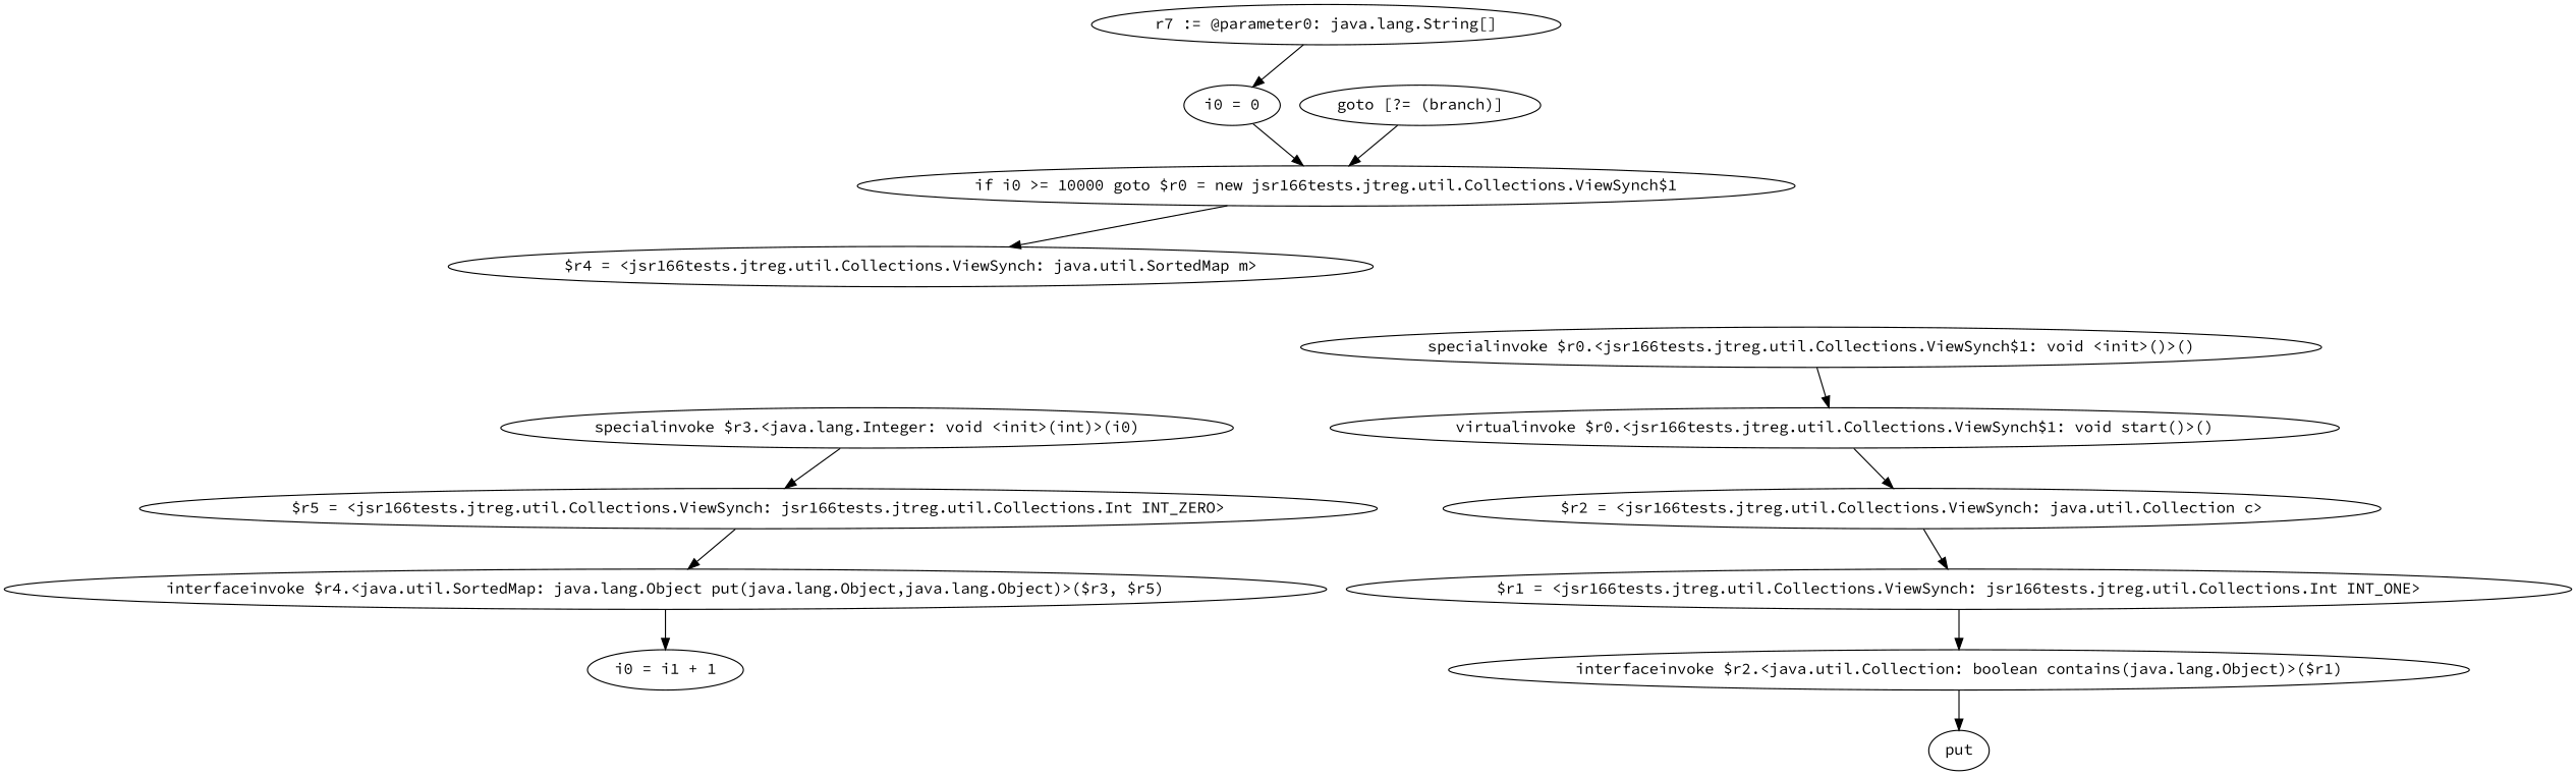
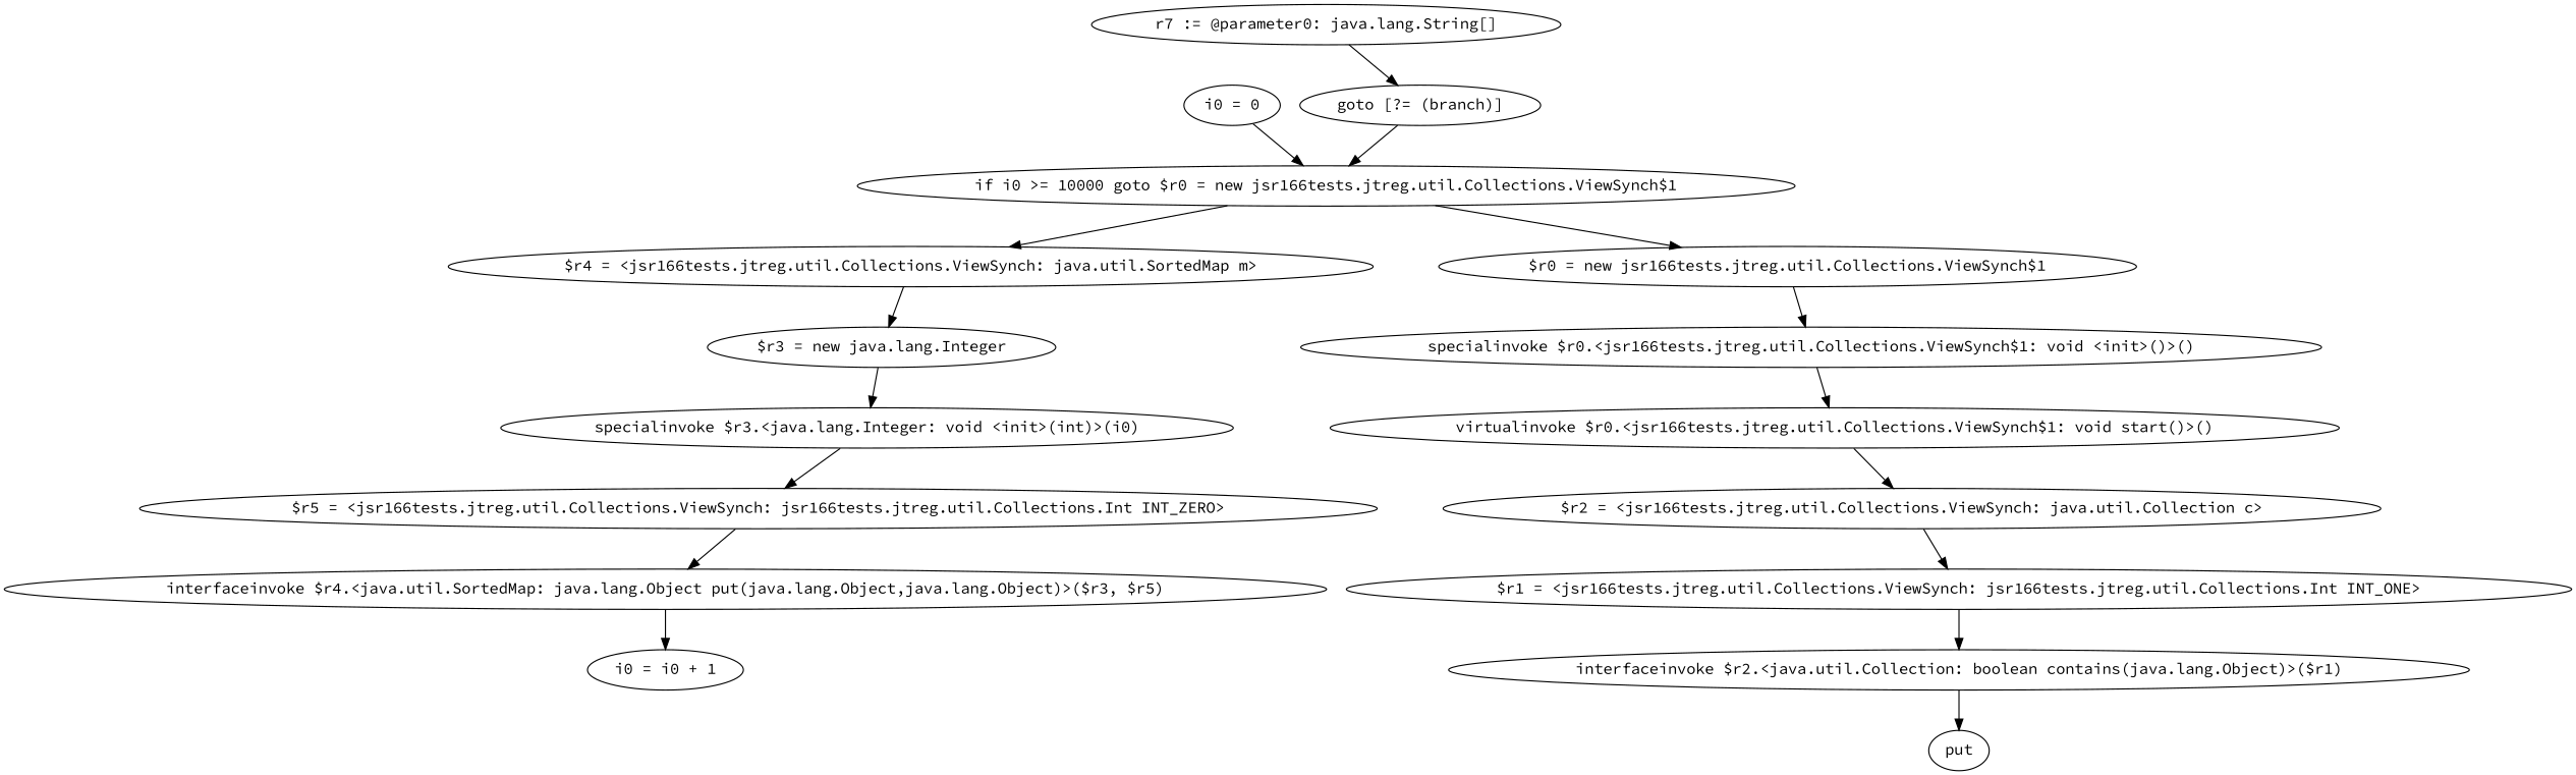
  digraph {
    fontname="Source Code Pro"
    node [fontname="Source Code Pro"]
    edge [fontname="Source Code Pro"]
    "r7 := @parameter0: java.lang.String[]"
    "i0 = 0"
    "if i0 >= 10000 goto $r0 = new jsr166tests.jtreg.util.Collections.ViewSynch$1"
    "$r4 = <jsr166tests.jtreg.util.Collections.ViewSynch: java.util.SortedMap m>"
+   "$r0 = new jsr166tests.jtreg.util.Collections.ViewSynch$1"
+   "$r3 = new java.lang.Integer"
    "specialinvoke $r0.<jsr166tests.jtreg.util.Collections.ViewSynch$1: void <init>()>()"
    "specialinvoke $r3.<java.lang.Integer: void <init>(int)>(i0)"
    "$r5 = <jsr166tests.jtreg.util.Collections.ViewSynch: jsr166tests.jtreg.util.Collections.Int INT_ZERO>"
    "interfaceinvoke $r4.<java.util.SortedMap: java.lang.Object put(java.lang.Object,java.lang.Object)>($r3, $r5)"
-   "i0 = i0 + 1" [label="i0 = i1 + 1"]
+   "i0 = i0 + 1"
    "goto [?= (branch)]"
    "virtualinvoke $r0.<jsr166tests.jtreg.util.Collections.ViewSynch$1: void start()>()"
    "$r2 = <jsr166tests.jtreg.util.Collections.ViewSynch: java.util.Collection c>"
    "$r1 = <jsr166tests.jtreg.util.Collections.ViewSynch: jsr166tests.jtreg.util.Collections.Int INT_ONE>"
    "interfaceinvoke $r2.<java.util.Collection: boolean contains(java.lang.Object)>($r1)"
    n17 [label=put]
-   "r7 := @parameter0: java.lang.String[]" -> "i0 = 0"
+   "r7 := @parameter0: java.lang.String[]" -> "goto [?= (branch)]"
    "i0 = 0" -> "if i0 >= 10000 goto $r0 = new jsr166tests.jtreg.util.Collections.ViewSynch$1"
    "if i0 >= 10000 goto $r0 = new jsr166tests.jtreg.util.Collections.ViewSynch$1" -> "$r4 = <jsr166tests.jtreg.util.Collections.ViewSynch: java.util.SortedMap m>"
+   "if i0 >= 10000 goto $r0 = new jsr166tests.jtreg.util.Collections.ViewSynch$1" -> "$r0 = new jsr166tests.jtreg.util.Collections.ViewSynch$1"
+   "$r4 = <jsr166tests.jtreg.util.Collections.ViewSynch: java.util.SortedMap m>" -> "$r3 = new java.lang.Integer"
+   "$r0 = new jsr166tests.jtreg.util.Collections.ViewSynch$1" -> "specialinvoke $r0.<jsr166tests.jtreg.util.Collections.ViewSynch$1: void <init>()>()"
+   "$r3 = new java.lang.Integer" -> "specialinvoke $r3.<java.lang.Integer: void <init>(int)>(i0)"
    "specialinvoke $r0.<jsr166tests.jtreg.util.Collections.ViewSynch$1: void <init>()>()" -> "virtualinvoke $r0.<jsr166tests.jtreg.util.Collections.ViewSynch$1: void start()>()"
    "specialinvoke $r3.<java.lang.Integer: void <init>(int)>(i0)" -> "$r5 = <jsr166tests.jtreg.util.Collections.ViewSynch: jsr166tests.jtreg.util.Collections.Int INT_ZERO>"
    "$r5 = <jsr166tests.jtreg.util.Collections.ViewSynch: jsr166tests.jtreg.util.Collections.Int INT_ZERO>" -> "interfaceinvoke $r4.<java.util.SortedMap: java.lang.Object put(java.lang.Object,java.lang.Object)>($r3, $r5)"
    "interfaceinvoke $r4.<java.util.SortedMap: java.lang.Object put(java.lang.Object,java.lang.Object)>($r3, $r5)" -> "i0 = i0 + 1"
    "goto [?= (branch)]" -> "if i0 >= 10000 goto $r0 = new jsr166tests.jtreg.util.Collections.ViewSynch$1"
    "virtualinvoke $r0.<jsr166tests.jtreg.util.Collections.ViewSynch$1: void start()>()" -> "$r2 = <jsr166tests.jtreg.util.Collections.ViewSynch: java.util.Collection c>"
    "$r2 = <jsr166tests.jtreg.util.Collections.ViewSynch: java.util.Collection c>" -> "$r1 = <jsr166tests.jtreg.util.Collections.ViewSynch: jsr166tests.jtreg.util.Collections.Int INT_ONE>"
    "$r1 = <jsr166tests.jtreg.util.Collections.ViewSynch: jsr166tests.jtreg.util.Collections.Int INT_ONE>" -> "interfaceinvoke $r2.<java.util.Collection: boolean contains(java.lang.Object)>($r1)"
    "interfaceinvoke $r2.<java.util.Collection: boolean contains(java.lang.Object)>($r1)" -> n17
  }
